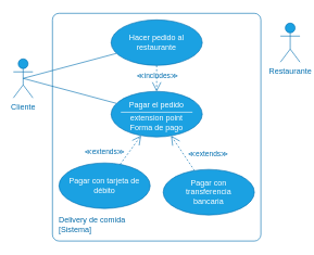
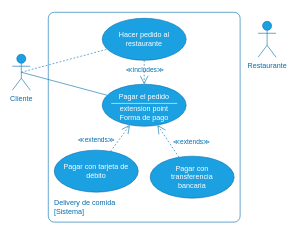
  <mxCell id="0" />
  <mxCell id="1" parent="0" />
  <mxCell id="2" value="&lt;font style=&quot;font-size: 12px;&quot;&gt;&lt;span style=&quot;font-size: 12px;&quot;&gt;&lt;div style=&quot;text-align: left; font-size: 12px;&quot;&gt;Delivery de comida&lt;/div&gt;&lt;/span&gt;&lt;/font&gt;&lt;div style=&quot;text-align: left; font-size: 12px;&quot;&gt;[Sistema]&lt;/div&gt;" style="rounded=1;fontSize=12;whiteSpace=wrap;html=1;arcSize=20;fillColor=none;strokeColor=#006EAF;fontColor=#036aa8;labelBackgroundColor=none;align=left;verticalAlign=bottom;labelBorderColor=none;spacingTop=0;spacing=10;metaEdit=1;rotatable=0;perimeter=rectanglePerimeter;labelPadding=0;allowArrows=0;connectable=0;expand=0;recursiveResize=0;editable=1;pointerEvents=0;absoluteArcSize=1;points=[[0.25,0,0],[0.5,0,0],[0.75,0,0],[1,0.25,0],[1,0.5,0],[1,0.75,0],[0.75,1,0],[0.5,1,0],[0.25,1,0],[0,0.75,0],[0,0.5,0],[0,0.25,0]];fontStyle=0" parent="1" vertex="1"><mxGeometry x="80" y="20" width="320" height="350" as="geometry" /></mxCell>
- <mxCell id="3" value="" style="edgeStyle=none;html=1;endArrow=none;endFill=0;exitX=0.5;exitY=0.5;exitDx=0;exitDy=0;exitPerimeter=0;fillColor=#1ba1e2;strokeColor=#006EAF;" parent="1" source="4" target="5" edge="1"><mxGeometry relative="1" as="geometry" /></mxCell>
+ <mxCell id="3" value="" style="edgeStyle=none;html=1;endArrow=none;endFill=0;exitX=0.5;exitY=0.5;exitDx=0;exitDy=0;exitPerimeter=0;fillColor=#1ba1e2;strokeColor=#006EAF;dashed=1;" parent="1" source="4" target="5" edge="1"><mxGeometry relative="1" as="geometry" /></mxCell>
  <mxCell id="4" value="Cliente" style="shape=umlActor;verticalLabelPosition=bottom;verticalAlign=top;html=1;fillColor=#1ba1e2;fontColor=#006eaf;strokeColor=#006EAF;" parent="1" vertex="1"><mxGeometry x="20" y="90" width="30" height="60" as="geometry" /></mxCell>
  <mxCell id="5" value="Hacer pedido al restaurante" style="ellipse;whiteSpace=wrap;html=1;fillColor=#1ba1e2;fontColor=#ffffff;strokeColor=#006EAF;" parent="1" vertex="1"><mxGeometry x="170" y="30" width="140" height="70" as="geometry" /></mxCell>
  <mxCell id="6" value="Restaurante" style="shape=umlActor;verticalLabelPosition=bottom;verticalAlign=top;html=1;fillColor=#1ba1e2;fontColor=#006eaf;strokeColor=#006EAF;" parent="1" vertex="1"><mxGeometry x="430" y="35" width="30" height="60" as="geometry" /></mxCell>
  <mxCell id="7" value="Pagar el pedido&lt;br&gt;&amp;nbsp;&lt;br&gt;&amp;nbsp;" style="ellipse;whiteSpace=wrap;html=1;fillColor=#1ba1e2;fontColor=#ffffff;strokeColor=#006EAF;" parent="1" vertex="1"><mxGeometry x="170" y="140" width="140" height="70" as="geometry" /></mxCell>
  <mxCell id="8" value="Pagar con&lt;br&gt;transferencia&lt;br&gt;bancaria" style="ellipse;whiteSpace=wrap;html=1;fillColor=#1ba1e2;fontColor=#ffffff;strokeColor=#006EAF;" parent="1" vertex="1"><mxGeometry x="250" y="260" width="140" height="70" as="geometry" /></mxCell>
  <mxCell id="9" value="Pagar con tarjeta de débito" style="ellipse;whiteSpace=wrap;html=1;fillColor=#1ba1e2;fontColor=#ffffff;strokeColor=#006EAF;" parent="1" vertex="1"><mxGeometry x="90" y="250" width="140" height="70" as="geometry" /></mxCell>
  <mxCell id="10" value="" style="edgeStyle=none;html=1;endArrow=none;endFill=0;exitX=0.5;exitY=0.5;exitDx=0;exitDy=0;exitPerimeter=0;fillColor=#1ba1e2;strokeColor=#006EAF;" parent="1" source="4" target="7" edge="1"><mxGeometry relative="1" as="geometry"><mxPoint x="100" y="70.455" as="sourcePoint" /><mxPoint x="180.128" y="72.883" as="targetPoint" /></mxGeometry></mxCell>
  <mxCell id="11" value="" style="endArrow=open;endSize=12;dashed=1;html=1;fontColor=#006EAF;fillColor=#1ba1e2;strokeColor=#006EAF;" parent="1" source="5" target="7" edge="1"><mxGeometry width="160" relative="1" as="geometry"><mxPoint x="210" y="220" as="sourcePoint" /><mxPoint x="370" y="220" as="targetPoint" /></mxGeometry></mxCell>
  <mxCell id="12" value="≪includes≫" style="edgeLabel;html=1;align=center;verticalAlign=middle;resizable=0;points=[];fontColor=#006EAF;labelBackgroundColor=none;" parent="11" vertex="1" connectable="0"><mxGeometry x="0.287" relative="1" as="geometry"><mxPoint y="-11" as="offset" /></mxGeometry></mxCell>
  <mxCell id="13" value="" style="line;strokeWidth=1;html=1;fillColor=#000000;fontColor=#ffffff;strokeColor=#FFFFFF;" parent="1" vertex="1"><mxGeometry x="185" y="167" width="110" height="10" as="geometry" /></mxCell>
  <mxCell id="14" value="extension point&lt;br&gt;Forma de pago" style="text;html=1;strokeColor=none;fillColor=none;align=center;verticalAlign=middle;whiteSpace=wrap;rounded=0;strokeWidth=1;fontColor=#ffffff;" parent="1" vertex="1"><mxGeometry x="190" y="173" width="100" height="30" as="geometry" /></mxCell>
  <mxCell id="15" value="" style="endArrow=open;endSize=12;dashed=1;html=1;fillColor=#1ba1e2;strokeColor=#006EAF;" parent="1" source="8" target="7" edge="1"><mxGeometry width="160" relative="1" as="geometry"><mxPoint x="250" y="110" as="sourcePoint" /><mxPoint x="250" y="150" as="targetPoint" /></mxGeometry></mxCell>
  <mxCell id="16" value="≪extends≫" style="edgeLabel;html=1;align=center;verticalAlign=middle;resizable=0;points=[];fontColor=#006EAF;labelBackgroundColor=none;" parent="15" vertex="1" connectable="0"><mxGeometry x="0.287" relative="1" as="geometry"><mxPoint x="43" y="9" as="offset" /></mxGeometry></mxCell>
  <mxCell id="17" value="" style="endArrow=open;endSize=12;dashed=1;html=1;fillColor=#1ba1e2;strokeColor=#006EAF;" parent="1" source="9" target="7" edge="1"><mxGeometry width="160" relative="1" as="geometry"><mxPoint x="306.029" y="262.116" as="sourcePoint" /><mxPoint x="273.922" y="217.893" as="targetPoint" /></mxGeometry></mxCell>
  <mxCell id="18" value="≪extends≫" style="edgeLabel;html=1;align=center;verticalAlign=middle;resizable=0;points=[];fontColor=#006EAF;labelBackgroundColor=none;" parent="17" vertex="1" connectable="0"><mxGeometry x="0.287" relative="1" as="geometry"><mxPoint x="-45" y="9" as="offset" /></mxGeometry></mxCell>
